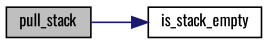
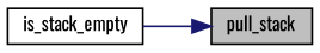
  digraph {
    rankdir=LR
    fontname=Oswald
    node [color=black fontname=Oswald fontsize=10 shape=record style=filled]
    n1 [fillcolor=grey75 fontcolor=black height=0.2 label=pull_stack width=0.4]
    n2 [fillcolor=white height=0.2 label=is_stack_empty width=0.4]
-   n1 -> n2 [color=midnightblue fontname=Oswald fontsize=10 labelfontname=Helvetica labelfontsize=10 style=solid]
+   n2 -> n1 [color=midnightblue fontname=Oswald fontsize=10 labelfontname=Helvetica labelfontsize=10 style=solid]
  }
